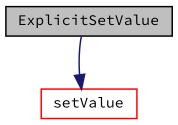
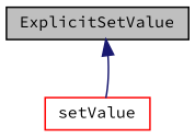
  digraph {
    rankdir=TB
    fontname="Source Code Pro"
    node [fontname="Source Code Pro" fontsize=10 shape=record]
    n1 [color=black fillcolor=grey75 fontcolor=black height=0.2 label=ExplicitSetValue style=filled width=0.4]
    n2 [color=red height=0.2 label=setValue width=0.4]
-   n1 -> n2 [color=midnightblue fontname="Source Code Pro" fontsize=10 labelfontname=FreeSans labelfontsize=10 style=solid]
+   n2 -> n1 [color=midnightblue fontname="Source Code Pro" fontsize=10 labelfontname=FreeSans labelfontsize=10 style=solid]
  }
